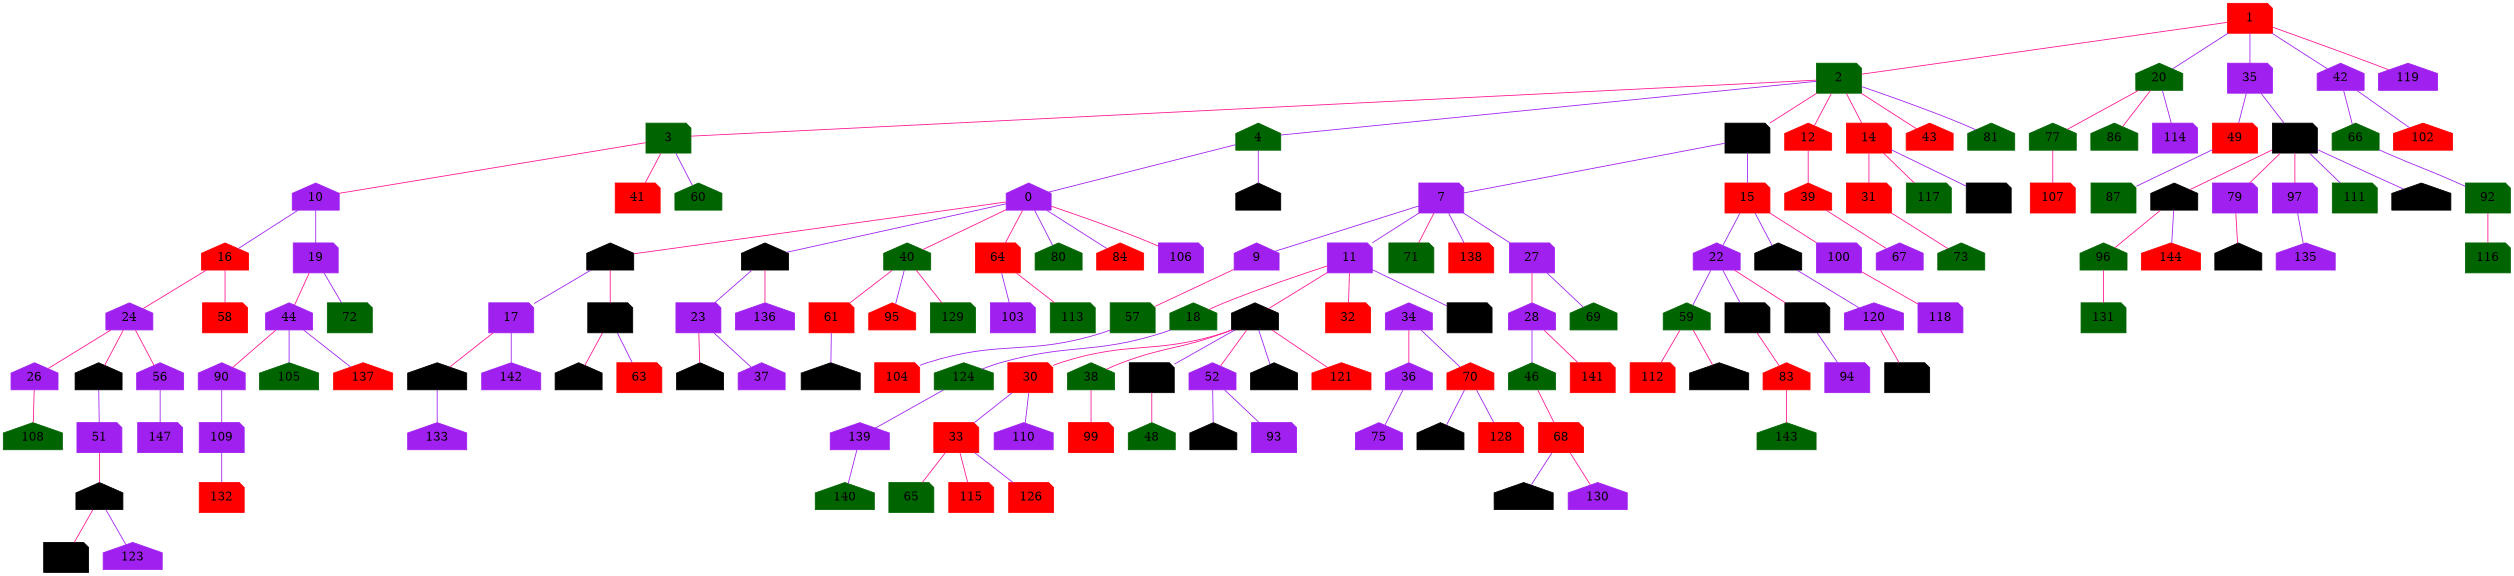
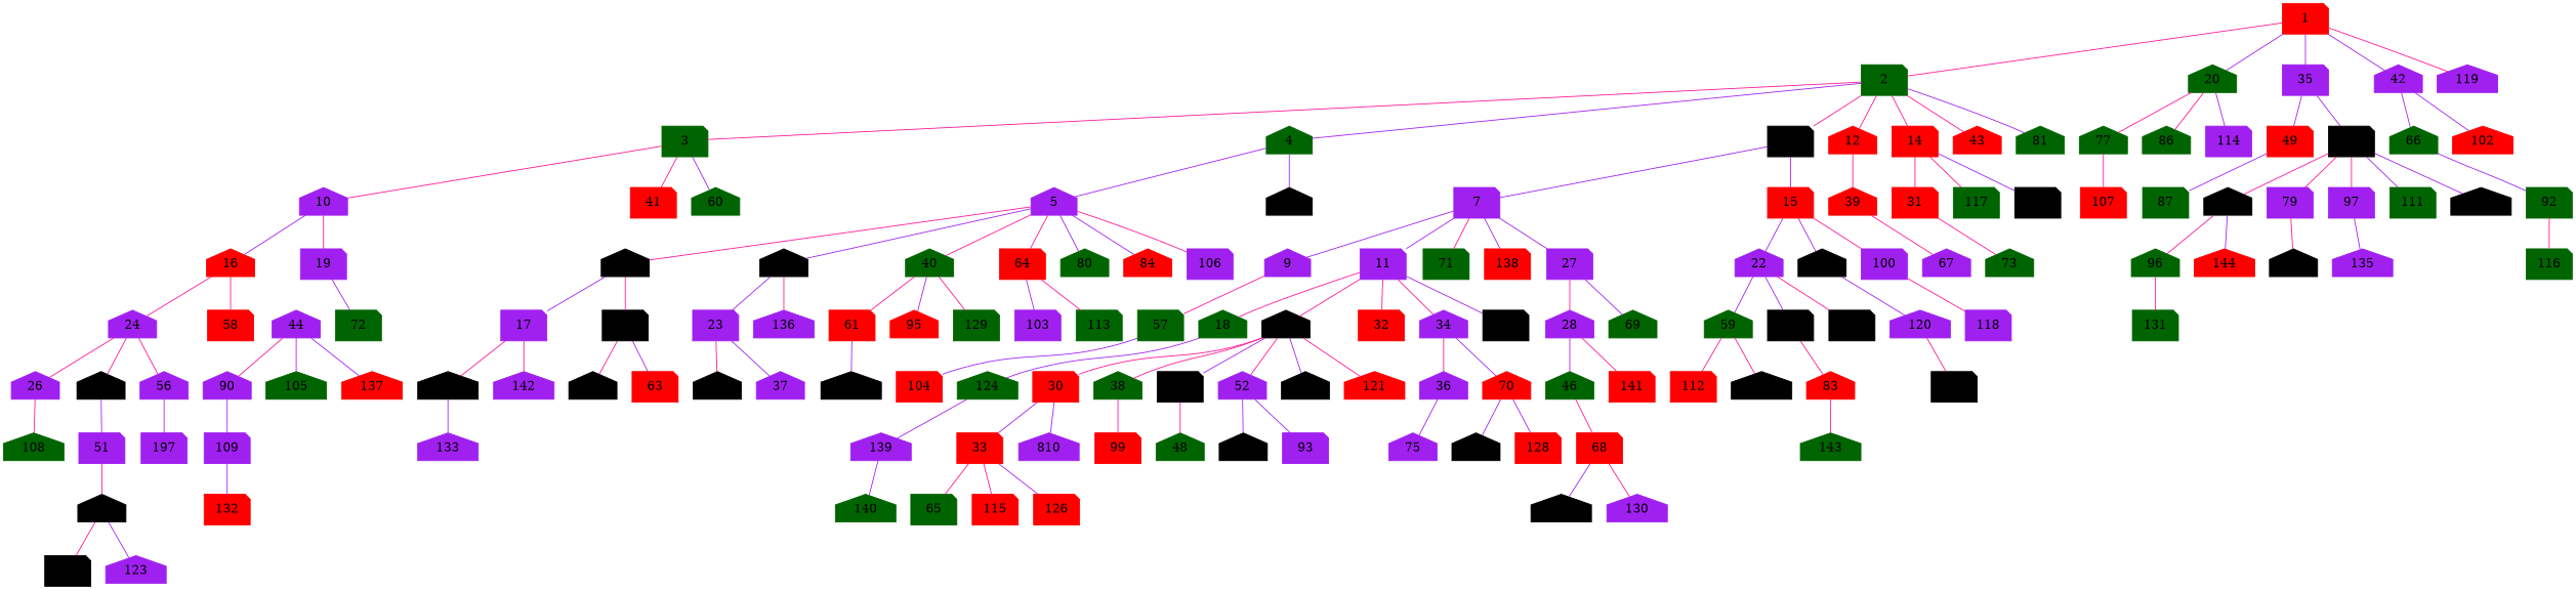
  graph {
    node [color=purple shape=house style=filled]
    edge [color=deeppink]
    1 [color=red shape=note]
    2 [color=darkgreen shape=note]
    20 [color=darkgreen]
    35 [shape=note]
    42
    119
    3 [color=darkgreen shape=note]
    4 [color=darkgreen]
    6 [color=black shape=note]
    12 [color=red]
    14 [color=red shape=note]
    43 [color=red]
    81 [color=darkgreen]
    77 [color=darkgreen]
    86 [color=darkgreen]
    114 [shape=note]
    49 [color=red shape=note]
    54 [color=black shape=note]
    66 [color=darkgreen]
    102 [color=red]
    10
    41 [color=red shape=note]
    60 [color=darkgreen]
-   5 [label=0]
+   5
    8 [color=black]
    7 [shape=note]
    15 [color=red shape=note]
    39 [color=red]
    31 [color=red shape=note]
    117 [color=darkgreen shape=note]
    134 [color=black shape=note]
    16 [color=red]
    19 [shape=note]
    13 [color=black]
    21 [color=black]
    40 [color=darkgreen]
    64 [color=red shape=note]
    80 [color=darkgreen]
    84 [color=red]
    106 [shape=note]
    17 [shape=note]
    55 [color=black shape=note]
    23 [shape=note]
    136
    61 [color=red shape=note]
    95 [color=red]
    129 [color=darkgreen shape=note]
    103 [shape=note]
    113 [color=darkgreen shape=note]
    9
    11 [shape=note]
    71 [color=darkgreen shape=note]
    138 [color=red shape=note]
    27 [shape=note]
    22
    50 [color=black]
    100 [shape=note]
    57 [color=darkgreen shape=note]
    18 [color=darkgreen]
    29 [color=black]
    32 [color=red shape=note]
    34
    98 [color=black shape=note]
    104 [color=red shape=note]
    24
    58 [color=red shape=note]
    44
    72 [color=darkgreen shape=note]
    124 [color=darkgreen]
    28
    69 [color=darkgreen]
    30 [color=red shape=note]
    38 [color=darkgreen]
    47 [color=black shape=note]
    52
    74 [color=black]
    121 [color=red]
    36
    70 [color=red]
    67
    101 [color=black]
    142
    62 [color=black]
    63 [color=red shape=note]
    73 [color=darkgreen]
    59 [color=darkgreen]
    82 [color=black shape=note]
    89 [color=black shape=note]
    120
    118 [shape=note]
    26
    45 [color=black]
    56
    133
    139
    90
    105 [color=darkgreen]
    137 [color=red]
    107 [color=red shape=note]
    25 [color=black]
    37
    112 [color=red shape=note]
    146 [color=black]
    83 [color=red]
-   94 [shape=note]
    108 [color=darkgreen]
    51 [shape=note]
-   147 [shape=note]
+   147 [shape=note label=197]
    46 [color=darkgreen]
    141 [color=red shape=note]
    68 [color=red shape=note]
    33 [color=red shape=note]
-   110
+   110 [label=810]
    99 [color=red shape=note]
    48 [color=darkgreen]
    88 [color=black]
    93 [shape=note]
    65 [color=darkgreen shape=note]
    115 [color=red shape=note]
    126 [color=red shape=note]
    75
    78 [color=black]
    128 [color=red shape=note]
    87 [color=darkgreen shape=note]
    76 [color=black]
    79 [shape=note]
    97 [shape=note]
    111 [color=darkgreen shape=note]
    145 [color=black]
    125 [color=black]
    92 [color=darkgreen shape=note]
    109 [shape=note]
    53 [color=black]
    127 [color=black]
    130
    122 [color=black shape=note]
    91 [color=black shape=note]
    123
    96 [color=darkgreen]
    144 [color=red]
    85 [color=black]
    135
    116 [color=darkgreen shape=note]
    131 [color=darkgreen shape=note]
    143 [color=darkgreen]
    132 [color=red shape=note]
    140 [color=darkgreen]
    1 -- 2
    1 -- 20 [color=purple]
    1 -- 35 [color=purple]
    1 -- 42 [color=purple]
    1 -- 119
    2 -- 3
    2 -- 4 [color=purple]
    2 -- 6
    2 -- 12
    2 -- 14
    2 -- 43
    2 -- 81 [color=purple]
    20 -- 77
    20 -- 86
    20 -- 114 [color=purple]
    35 -- 49 [color=purple]
    35 -- 54 [color=purple]
    42 -- 66 [color=purple]
    42 -- 102 [color=purple]
    3 -- 10
    3 -- 41
    3 -- 60 [color=purple]
    4 -- 5 [color=purple]
    4 -- 8 [color=purple]
    6 -- 7 [color=purple]
    6 -- 15 [color=purple]
    12 -- 39
    14 -- 31
    14 -- 117
    14 -- 134 [color=purple]
    77 -- 107
    49 -- 87 [color=purple]
    54 -- 76
    54 -- 79
    54 -- 97
    54 -- 111 [color=purple]
    54 -- 145 [color=purple]
    66 -- 92 [color=purple]
    10 -- 16 [color=purple]
-   10 -- 19 [color=purple]
+   10 -- 19
    5 -- 13
    5 -- 21 [color=purple]
    5 -- 40
    5 -- 64
    5 -- 80 [color=purple]
    5 -- 84 [color=purple]
    5 -- 106
    7 -- 9 [color=purple]
    7 -- 11 [color=purple]
    7 -- 71
    7 -- 138 [color=purple]
    7 -- 27 [color=purple]
    15 -- 22 [color=purple]
    15 -- 50 [color=purple]
    15 -- 100
    39 -- 67
    31 -- 73
    16 -- 24
    16 -- 58
-   19 -- 44
    19 -- 72 [color=purple]
    13 -- 17 [color=purple]
    13 -- 55
    21 -- 23 [color=purple]
    21 -- 136
    40 -- 61
    40 -- 95 [color=purple]
    40 -- 129
    64 -- 103 [color=purple]
    64 -- 113
    17 -- 101
-   17 -- 142 [color=purple]
+   17 -- 142
    55 -- 62
    55 -- 63 [color=purple]
    23 -- 25
    23 -- 37 [color=purple]
    61 -- 125 [color=purple]
    9 -- 57
    11 -- 18
    11 -- 29
    11 -- 32
+   11 -- 34
    11 -- 98 [color=purple]
    27 -- 28
    27 -- 69 [color=purple]
    22 -- 59 [color=purple]
    22 -- 82 [color=purple]
    22 -- 89
    50 -- 120 [color=purple]
    100 -- 118
    57 -- 104 [color=purple]
    18 -- 124 [color=purple]
    29 -- 30
    29 -- 38
    29 -- 47 [color=purple]
    29 -- 52
    29 -- 74 [color=purple]
    29 -- 121
    34 -- 36
    34 -- 70 [color=purple]
    24 -- 26
    24 -- 45
    24 -- 56
    44 -- 90
    44 -- 105 [color=purple]
    44 -- 137 [color=purple]
    124 -- 139 [color=purple]
    28 -- 46 [color=purple]
    28 -- 141
    30 -- 33 [color=purple]
    30 -- 110 [color=purple]
    38 -- 99
    47 -- 48
    52 -- 88 [color=purple]
    52 -- 93 [color=purple]
    36 -- 75 [color=purple]
    70 -- 78 [color=purple]
    70 -- 128 [color=purple]
    101 -- 133 [color=purple]
    59 -- 112
    59 -- 146
    82 -- 83
-   89 -- 94 [color=purple]
    120 -- 122
    26 -- 108
    45 -- 51 [color=purple]
    56 -- 147 [color=purple]
    139 -- 140 [color=purple]
    90 -- 109 [color=purple]
    83 -- 143
    51 -- 53
    46 -- 68
    68 -- 127 [color=purple]
    68 -- 130
    33 -- 65
    33 -- 115
    33 -- 126 [color=purple]
    76 -- 96
    76 -- 144 [color=purple]
    79 -- 85
    97 -- 135 [color=purple]
    92 -- 116
    109 -- 132 [color=purple]
    53 -- 91
    53 -- 123 [color=purple]
    96 -- 131
  }
